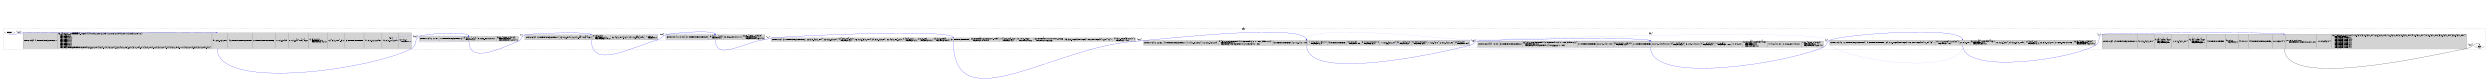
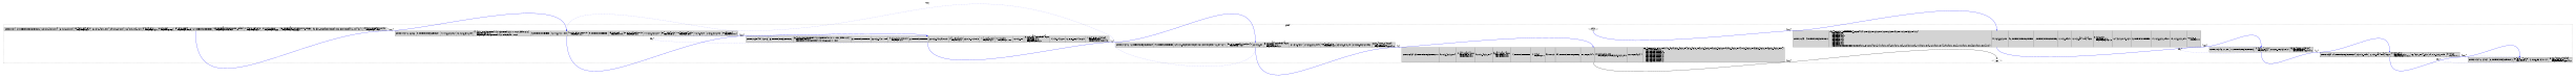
  digraph {
    rankdir=LR
    node [fillcolor=lightgrey shape=record style=filled]
    edge [color=blue constraint=true headport=n style="solid,bold" tailport=s weight=100]
-   n1 [fillcolor=white label=ENTRY shape=Mdiamond]
+   n1 [fillcolor=white label=INSN shape=Mdiamond]
    n2 [label="{COUNT:108459\ \ \ \ 9:\ NOTE_INSN_BASIC_BLOCK\ 2\l|\ \ 196:\ \{[pre\ sp:SI+=0xffffffffffffffdc]=unspec[r4:SI]\ 0;use\ r5:SI;use\ r6:SI;use\ r7:SI;use\ r8:SI;use\ r9:SI;use\ r10:SI;use\ fp:SI;use\ lr:SI;\}\l\ \ \ \ \ \ REG_DEAD\ lr:SI\l\ \ \ \ \ \ REG_DEAD\ fp:SI\l\ \ \ \ \ \ REG_DEAD\ r10:SI\l\ \ \ \ \ \ REG_DEAD\ r9:SI\l\ \ \ \ \ \ REG_DEAD\ r8:SI\l\ \ \ \ \ \ REG_DEAD\ r7:SI\l\ \ \ \ \ \ REG_DEAD\ r6:SI\l\ \ \ \ \ \ REG_DEAD\ r5:SI\l\ \ \ \ \ \ REG_DEAD\ r4:SI\l\ \ \ \ \ \ REG_FRAME_RELATED_EXPR\ sequence\{sp:SI=sp:SI-0x24;[sp:SI]=r4:SI;[sp:SI+0x4]=r5:SI;[sp:SI+0x8]=r6:SI;[sp:SI+0xc]=r7:SI;[sp:SI+0x10]=r8:SI;[sp:SI+0x14]=r9:SI;[sp:SI+0x18]=r10:SI;[sp:SI+0x1c]=fp:SI;[sp:SI+0x20]=lr:SI;\}\l|\ \ 197:\ sp:SI=sp:SI-0x1c\l|\ \ 198:\ NOTE_INSN_PROLOGUE_END\l|\ \ \ \ 2:\ NOTE_INSN_FUNCTION_BEG\l|\ \ \ 11:\ r0:SI=0x9c40\l|\ \ \ 12:\ r0:SI=call\ [`_Znaj']\ argc:0\l|\ \ \ 13:\ r3:SI=r0:SI\l\ \ \ \ \ \ REG_DEAD\ r0:SI\l\ \ \ \ \ \ REG_NOALIAS\ r137:SI\l|\ \ 184:\ [sp:SI+0x10]=r3:SI\l|\ \ \ 15:\ NOTE_INSN_DELETED\l|\ \ 141:\ r2:SI=r3:SI+0x9c00\l|\ \ 142:\ r2:SI=r2:SI+0x40\l|\ \ \ 18:\ r1:SI=0\l\ \ \ \ \ \ REG_EQUIV\ 0\l}"]
    n3 [fillcolor=white label=DEAD shape=Mdiamond]
    n4 [label="{COUNT:10737416\ \ \ 21:\ L21:\l|\ \ \ 17:\ NOTE_INSN_BASIC_BLOCK\ 3\l|\ \ \ 19:\ [r3:SI++]=r1:SI\l\ \ \ \ \ \ REG_INC\ r3:SI\l|\ \ \ 22:\ cc:CC=cmp(r3:SI,r2:SI)\l|\ \ \ 23:\ pc=\{(cc:CC!=0)?L21:pc\}\l\ \ \ \ \ \ REG_DEAD\ cc:CC\l\ \ \ \ \ \ REG_BR_PROB\ 1063004412\l}"]
    n5 [label="{COUNT:108459\ \ \ 24:\ NOTE_INSN_BASIC_BLOCK\ 4\l|\ \ \ 25:\ r0:SI=0x190\l|\ \ \ 26:\ r0:SI=call\ [`_Znaj']\ argc:0\l|\ \ \ 27:\ r3:SI=r0:SI\l\ \ \ \ \ \ REG_DEAD\ r0:SI\l\ \ \ \ \ \ REG_NOALIAS\ r140:SI\l|\ \ 186:\ [sp:SI+0x14]=r3:SI\l|\ \ \ 29:\ r1:SI=r3:SI+0x190\l|\ \ \ 31:\ r2:SI=0\l\ \ \ \ \ \ REG_EQUIV\ 0\l}"]
    n6 [label="{COUNT:10737416\ \ \ 34:\ L34:\l|\ \ \ 30:\ NOTE_INSN_BASIC_BLOCK\ 5\l|\ \ \ 32:\ [r3:SI++]=r2:SI\l\ \ \ \ \ \ REG_INC\ r3:SI\l|\ \ \ 35:\ cc:CC=cmp(r3:SI,r1:SI)\l|\ \ \ 36:\ pc=\{(cc:CC!=0)?L34:pc\}\l\ \ \ \ \ \ REG_DEAD\ cc:CC\l\ \ \ \ \ \ REG_BR_PROB\ 1063004412\l}"]
    n7 [label="{COUNT:107374\ \ \ 37:\ NOTE_INSN_BASIC_BLOCK\ 6\l|\ \ 165:\ r3:SI=[sp:SI+0x14]\l|\ \ \ 38:\ r3:SI=r3:SI-0x4\l|\ \ 164:\ [sp:SI+0x4]=r3:SI\l\ \ \ \ \ \ REG_DEAD\ r3:SI\l|\ \ 168:\ r3:SI=[sp:SI+0x10]\l|\ \ \ 39:\ r3:SI=r3:SI-0x4\l|\ \ 188:\ [sp:SI+0x8]=r3:SI\l|\ \ \ \ 5:\ [sp:SI]=r3:SI\l\ \ \ \ \ \ REG_DEAD\ r3:SI\l|\ \ \ \ 6:\ r8:SI=0x64\l\ \ \ \ \ \ REG_EQUAL\ 0x64\l|\ \ 134:\ r3:SI=0xec4f\l\ \ \ \ \ \ REG_EQUAL\ 0xec4f\l|\ \ 187:\ NOTE_INSN_DELETED\l|\ \ 135:\ zero_extract(r3:SI,0x10,0x10)=0x4ec4\l\ \ \ \ \ \ REG_EQUAL\ 0x4ec4ec4f\l|\ \ 174:\ [sp:SI+0xc]=r3:SI\l\ \ \ \ \ \ REG_DEAD\ r3:SI\l|\ \ 137:\ r10:SI=0x6667\l\ \ \ \ \ \ REG_EQUAL\ 0x6667\l|\ \ 138:\ zero_extract(r10:SI,0x10,0x10)=0x6666\l\ \ \ \ \ \ REG_EQUAL\ 0x66666667\l|\ \ 193:\ fp:SI=unspec[const(unspec[`*.LC0',const(unspec[0]\ 18+0x4)]\ 23)]\ 1\l|\ \ 194:\ fp:SI=unspec[fp:SI,0x4,0]\ 2\l\ \ \ \ \ \ REG_EQUAL\ `*.LC0'\l}"]
    n8 [label="{COUNT:10737416\ \ \ 86:\ L86:\l|\ \ \ 40:\ NOTE_INSN_BASIC_BLOCK\ 7\l|\ \ \ 41:\ r4:SI=r8:SI-0x64\l|\ \ 176:\ r3:SI=[sp:SI+0xc]\l|\ \ \ 44:\ \{r3:SI=trunc(sign_extend(r4:SI)*sign_extend(r3:SI)\ 0\>\>0x20);clobber\ r2:SI;\}\l\ \ \ \ \ \ REG_UNUSED\ r2:SI\l\ \ \ \ \ \ REG_EQUAL\ trunc(sign_extend(r4:SI)*0x4ec4ec4f\ 0\>\>0x20)\l|\ \ \ 45:\ NOTE_INSN_DELETED\l|\ \ \ 46:\ r7:SI=r4:SI\>\>0x1f\l|\ \ \ 47:\ r7:SI=r3:SI\>\>0x2-r7:SI\l\ \ \ \ \ \ REG_DEAD\ r3:SI\l|\ \ \ 49:\ NOTE_INSN_DELETED\l|\ \ 143:\ r3:SI=0xd\l\ \ \ \ \ \ REG_EQUIV\ 0xd\l|\ \ \ 50:\ r7:SI=r4:SI-r3:SI*r7:SI\l\ \ \ \ \ \ REG_DEAD\ r3:SI\l|\ \ 177:\ r3:SI=[sp:SI+0x4]\l|\ \ \ 52:\ [++r3:SI]=r7:SI\l\ \ \ \ \ \ REG_INC\ r3:SI\l|\ \ 178:\ [sp:SI+0x4]=r3:SI\l\ \ \ \ \ \ REG_DEAD\ r3:SI\l|\ \ \ \ 7:\ r6:SI=[sp:SI]\l|\ \ \ \ 8:\ r5:SI=[sp:SI+0x8]\l|\ \ \ 60:\ r9:SI=0x14\l\ \ \ \ \ \ REG_EQUIV\ 0x14\l}"]
    n9 [label="{COUNT:1063004409\ \ \ 75:\ L75:\l|\ \ \ 53:\ NOTE_INSN_BASIC_BLOCK\ 8\l|\ \ \ 56:\ \{r3:SI=trunc(sign_extend(r4:SI)*sign_extend(r10:SI)\ 0\>\>0x20);clobber\ r2:SI;\}\l\ \ \ \ \ \ REG_UNUSED\ r2:SI\l\ \ \ \ \ \ REG_EQUAL\ trunc(sign_extend(r4:SI)*0x66666667\ 0\>\>0x20)\l|\ \ \ 57:\ NOTE_INSN_DELETED\l|\ \ \ 58:\ r2:SI=r4:SI\>\>0x1f\l|\ \ \ 59:\ r2:SI=r3:SI\>\>0x3-r2:SI\l\ \ \ \ \ \ REG_DEAD\ r3:SI\l|\ \ \ 61:\ NOTE_INSN_DELETED\l|\ \ \ 62:\ r2:SI=r4:SI-r9:SI*r2:SI\l|\ \ \ 64:\ [++r5:SI]=r2:SI\l\ \ \ \ \ \ REG_INC\ r5:SI\l|\ \ \ 65:\ r2:SI=r7:SI*r2:SI\l|\ \ \ 67:\ [++r6:SI]=r2:SI\l\ \ \ \ \ \ REG_INC\ r6:SI\l|\ \ \ 71:\ r1:SI=fp:SI\l\ \ \ \ \ \ REG_EQUAL\ `*.LC0'\l|\ \ \ 72:\ r0:SI=0x1\l|\ \ \ 73:\ r0:SI=call\ [`__printf_chk']\ argc:0\l\ \ \ \ \ \ REG_DEAD\ r2:SI\l\ \ \ \ \ \ REG_DEAD\ r1:SI\l\ \ \ \ \ \ REG_UNUSED\ r0:SI\l|\ \ \ 74:\ r4:SI=r4:SI+0x1\l|\ \ \ 76:\ cc:CC=cmp(r4:SI,r8:SI)\l|\ \ \ 77:\ pc=\{(cc:CC!=0)?L75:pc\}\l\ \ \ \ \ \ REG_DEAD\ cc:CC\l\ \ \ \ \ \ REG_BR_PROB\ 1063004412\l}"]
    n10 [label="{COUNT:10737416\ \ \ 78:\ NOTE_INSN_BASIC_BLOCK\ 9\l|\ \ \ 79:\ NOTE_INSN_DELETED\l|\ \ 189:\ r1:SI=unspec[const(unspec[`*.LC1',const(unspec[0x1]\ 18+0x4)]\ 23)]\ 1\l|\ \ 190:\ r1:SI=unspec[r1:SI,0x4,0x1]\ 2\l\ \ \ \ \ \ REG_EQUAL\ `*.LC1'\l|\ \ \ 82:\ r0:SI=0x1\l|\ \ \ 83:\ r0:SI=call\ [`__printf_chk']\ argc:0\l\ \ \ \ \ \ REG_DEAD\ r1:SI\l\ \ \ \ \ \ REG_UNUSED\ r0:SI\l|\ \ 181:\ r3:SI=[sp:SI]\l|\ \ \ 84:\ r3:SI=r3:SI+0x190\l|\ \ 180:\ [sp:SI]=r3:SI\l\ \ \ \ \ \ REG_DEAD\ r3:SI\l|\ \ \ 85:\ r8:SI=r8:SI+0x1\l|\ \ \ 87:\ cc:CC=cmp(r8:SI,0xc8)\l|\ \ \ 88:\ pc=\{(cc:CC!=0)?L86:pc\}\l\ \ \ \ \ \ REG_DEAD\ cc:CC\l\ \ \ \ \ \ REG_BR_PROB\ 1063004412\l}"]
    n11 [label="{COUNT:108459\ \ \ 89:\ NOTE_INSN_BASIC_BLOCK\ 10\l|\ \ \ 90:\ r0:SI=[sp:SI+0x10]\l|\ \ \ 91:\ call\ [`_ZdaPv']\ argc:0\l\ \ \ \ \ \ REG_DEAD\ r0:SI\l\ \ \ \ \ \ REG_EH_REGION\ 0\l|\ \ \ 92:\ r0:SI=[sp:SI+0x14]\l|\ \ \ 93:\ call\ [`_ZdaPv']\ argc:0\l\ \ \ \ \ \ REG_DEAD\ r0:SI\l\ \ \ \ \ \ REG_EH_REGION\ 0\l|\ \ \ 94:\ NOTE_INSN_DELETED\l|\ \ \ 98:\ r0:SI=0\l\ \ \ \ \ \ REG_EQUAL\ 0\l|\ \ \ 99:\ use\ r0:SI\l|\ \ 199:\ NOTE_INSN_EPILOGUE_BEG\l|\ \ 200:\ unspec/v[0]\ 0\l|\ \ 201:\ sp:SI=sp:SI+0x1c\l\ \ \ \ \ \ REG_CFA_ADJUST_CFA\ sp:SI=sp:SI+0x1c\l|\ \ 202:\ unspec[sp:SI]\ 4\l|\ \ 203:\ \{return;sp:SI=sp:SI+0x24;r4:SI=[sp:SI];r5:SI=[sp:SI+0x4];r6:SI=[sp:SI+0x8];r7:SI=[sp:SI+0xc];r8:SI=[sp:SI+0x10];r9:SI=[sp:SI+0x14];r10:SI=[sp:SI+0x18];fp:SI=[sp:SI+0x1c];pc:SI=[sp:SI+0x20];\}\l\ \ \ \ \ \ REG_UNUSED\ pc:SI\l\ \ \ \ \ \ REG_CFA_RESTORE\ fp:SI\l\ \ \ \ \ \ REG_CFA_RESTORE\ r10:SI\l\ \ \ \ \ \ REG_CFA_RESTORE\ r9:SI\l\ \ \ \ \ \ REG_CFA_RESTORE\ r8:SI\l\ \ \ \ \ \ REG_CFA_RESTORE\ r7:SI\l\ \ \ \ \ \ REG_CFA_RESTORE\ r6:SI\l\ \ \ \ \ \ REG_CFA_RESTORE\ r5:SI\l\ \ \ \ \ \ REG_CFA_RESTORE\ r4:SI\l}"]
    subgraph cluster_1 {
      color=black
-     label="main ()"
+     label="printf ()"
      style=dashed
      n1
      n2
      n3
      n4
      n5
      n6
      n7
      n8
      n9
      n10
      n11
    }
    n1 -> n2 [label="[100%]"]
    n1 -> n3 [style=invis color="" weight=""]
    n2 -> n4 [label="[100%]"]
    n4 -> n4 [constraint=false label="[99%]" style="dotted,bold" weight=10]
    n4 -> n5 [label="[1%]"]
    n5 -> n6 [label="[100%]"]
    n6 -> n6 [constraint=false label="[99%]" style="dotted,bold" weight=10]
-   n6 -> n7 [label="[1%]"]
    n7 -> n8 [label="[100%]"]
    n8 -> n9 [label="[100%]"]
    n9 -> n9 [constraint=false label="[99%]" style="dotted,bold" weight=10]
    n9 -> n10 [label="[1%]"]
    n10 -> n8 [constraint=false label="[99%]" style="dotted,bold" weight=10]
    n10 -> n11 [label="[1%]"]
    n11 -> n3 [color=black label="[100%]" weight=10]
  }
